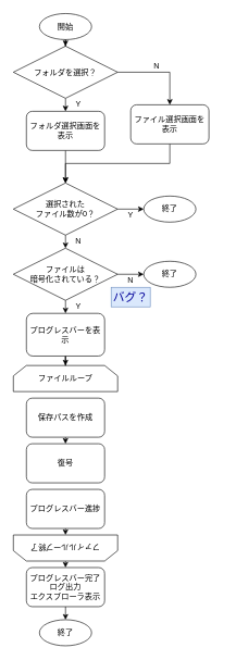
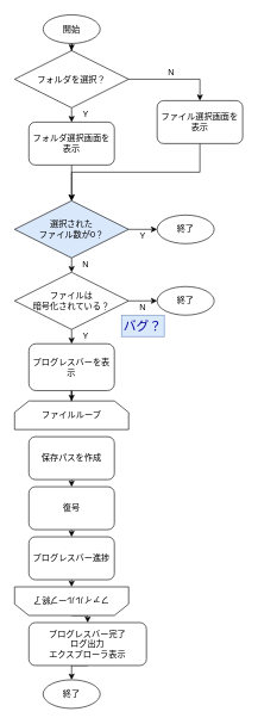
  <mxCell id="0" />
  <mxCell id="1" parent="0" />
  <mxCell id="2" style="edgeStyle=orthogonalEdgeStyle;rounded=0;orthogonalLoop=1;jettySize=auto;html=1;exitX=0.5;exitY=1;exitDx=0;exitDy=0;" edge="1" parent="1" source="3" target="6"><mxGeometry relative="1" as="geometry" /></mxCell>
  <mxCell id="3" value="開始" style="ellipse;whiteSpace=wrap;html=1;" vertex="1" parent="1"><mxGeometry x="60" y="20" width="80" height="40" as="geometry" /></mxCell>
  <mxCell id="4" style="edgeStyle=orthogonalEdgeStyle;rounded=0;orthogonalLoop=1;jettySize=auto;html=1;exitX=0.5;exitY=1;exitDx=0;exitDy=0;entryX=0.5;entryY=0;entryDx=0;entryDy=0;" edge="1" parent="1" source="6" target="8"><mxGeometry relative="1" as="geometry" /></mxCell>
  <mxCell id="5" style="edgeStyle=orthogonalEdgeStyle;rounded=0;orthogonalLoop=1;jettySize=auto;html=1;exitX=1;exitY=0.5;exitDx=0;exitDy=0;entryX=0.5;entryY=0;entryDx=0;entryDy=0;" edge="1" parent="1" source="6" target="10"><mxGeometry relative="1" as="geometry" /></mxCell>
  <mxCell id="6" value="フォルダを選択？" style="rhombus;whiteSpace=wrap;html=1;" vertex="1" parent="1"><mxGeometry x="20" y="70" width="160" height="80" as="geometry" /></mxCell>
  <mxCell id="7" style="edgeStyle=orthogonalEdgeStyle;rounded=0;orthogonalLoop=1;jettySize=auto;html=1;exitX=0.5;exitY=1;exitDx=0;exitDy=0;entryX=0.5;entryY=0;entryDx=0;entryDy=0;" edge="1" parent="1" source="8" target="15"><mxGeometry relative="1" as="geometry" /></mxCell>
  <mxCell id="8" value="フォルダ選択画面を表示" style="rounded=1;whiteSpace=wrap;html=1;" vertex="1" parent="1"><mxGeometry x="40" y="170" width="120" height="60" as="geometry" /></mxCell>
  <mxCell id="9" style="edgeStyle=orthogonalEdgeStyle;rounded=0;orthogonalLoop=1;jettySize=auto;html=1;exitX=0.5;exitY=1;exitDx=0;exitDy=0;entryX=0.5;entryY=0;entryDx=0;entryDy=0;" edge="1" parent="1" source="10" target="15"><mxGeometry relative="1" as="geometry" /></mxCell>
- <mxCell id="10" value="ファイル選択画面を表示" style="rounded=1;whiteSpace=wrap;html=1;" vertex="1" parent="1"><mxGeometry x="200" y="160" width="120" height="60" as="geometry" /></mxCell>
+ <mxCell id="10" value="ファイル選択画面を表示" style="rounded=1;whiteSpace=wrap;html=1;" vertex="1" parent="1"><mxGeometry x="220" y="140" width="120" height="60" as="geometry" /></mxCell>
  <mxCell id="11" value="N" style="text;html=1;strokeColor=none;fillColor=none;align=center;verticalAlign=middle;whiteSpace=wrap;rounded=0;" vertex="1" parent="1"><mxGeometry x="100" y="360" width="40" height="20" as="geometry" /></mxCell>
  <mxCell id="12" value="Y" style="text;html=1;strokeColor=none;fillColor=none;align=center;verticalAlign=middle;whiteSpace=wrap;rounded=0;" vertex="1" parent="1"><mxGeometry x="100" y="150" width="40" height="20" as="geometry" /></mxCell>
  <mxCell id="13" style="edgeStyle=orthogonalEdgeStyle;rounded=0;orthogonalLoop=1;jettySize=auto;html=1;exitX=1;exitY=0.5;exitDx=0;exitDy=0;" edge="1" parent="1" source="15" target="16"><mxGeometry relative="1" as="geometry" /></mxCell>
  <mxCell id="14" style="edgeStyle=orthogonalEdgeStyle;rounded=0;orthogonalLoop=1;jettySize=auto;html=1;exitX=0.5;exitY=1;exitDx=0;exitDy=0;entryX=0.5;entryY=0;entryDx=0;entryDy=0;" edge="1" parent="1" source="15" target="20"><mxGeometry relative="1" as="geometry" /></mxCell>
- <mxCell id="15" value="選択された&lt;br&gt;ファイル数が0？" style="rhombus;whiteSpace=wrap;html=1;" vertex="1" parent="1"><mxGeometry x="20" y="280" width="160" height="80" as="geometry" /></mxCell>
+ <mxCell id="15" value="選択された&lt;br&gt;ファイル数が0？" style="rhombus;whiteSpace=wrap;html=1;fillColor=#dae8fc;" vertex="1" parent="1"><mxGeometry x="20" y="280" width="160" height="80" as="geometry" /></mxCell>
  <mxCell id="16" value="終了" style="ellipse;whiteSpace=wrap;html=1;" vertex="1" parent="1"><mxGeometry x="220" y="300" width="80" height="40" as="geometry" /></mxCell>
  <mxCell id="17" value="Y" style="text;html=1;strokeColor=none;fillColor=none;align=center;verticalAlign=middle;whiteSpace=wrap;rounded=0;" vertex="1" parent="1"><mxGeometry x="180" y="320" width="40" height="20" as="geometry" /></mxCell>
  <mxCell id="18" style="edgeStyle=orthogonalEdgeStyle;rounded=0;orthogonalLoop=1;jettySize=auto;html=1;exitX=1;exitY=0.5;exitDx=0;exitDy=0;entryX=0;entryY=0.5;entryDx=0;entryDy=0;" edge="1" parent="1" source="20" target="22"><mxGeometry relative="1" as="geometry" /></mxCell>
  <mxCell id="19" style="edgeStyle=orthogonalEdgeStyle;rounded=0;orthogonalLoop=1;jettySize=auto;html=1;exitX=0.5;exitY=1;exitDx=0;exitDy=0;entryX=0.5;entryY=0;entryDx=0;entryDy=0;fontColor=#000099;" edge="1" parent="1" source="20" target="26"><mxGeometry relative="1" as="geometry" /></mxCell>
  <mxCell id="20" value="ファイルは&lt;br&gt;暗号化されている？" style="rhombus;whiteSpace=wrap;html=1;" vertex="1" parent="1"><mxGeometry x="20" y="380" width="160" height="80" as="geometry" /></mxCell>
  <mxCell id="21" value="N" style="text;html=1;strokeColor=none;fillColor=none;align=center;verticalAlign=middle;whiteSpace=wrap;rounded=0;" vertex="1" parent="1"><mxGeometry x="220" y="90" width="40" height="20" as="geometry" /></mxCell>
  <mxCell id="22" value="終了" style="ellipse;whiteSpace=wrap;html=1;" vertex="1" parent="1"><mxGeometry x="220" y="400" width="80" height="40" as="geometry" /></mxCell>
  <mxCell id="23" value="N" style="text;html=1;strokeColor=none;fillColor=none;align=center;verticalAlign=middle;whiteSpace=wrap;rounded=0;" vertex="1" parent="1"><mxGeometry x="180" y="420" width="40" height="20" as="geometry" /></mxCell>
  <mxCell id="24" value="&lt;font style=&quot;font-size: 18px&quot;&gt;バグ？&lt;/font&gt;" style="text;html=1;align=center;verticalAlign=middle;whiteSpace=wrap;rounded=0;fillColor=#dae8fc;strokeColor=#6c8ebf;fontColor=#000099;" vertex="1" parent="1"><mxGeometry x="170" y="440" width="60" height="30" as="geometry" /></mxCell>
  <mxCell id="25" style="edgeStyle=orthogonalEdgeStyle;rounded=0;orthogonalLoop=1;jettySize=auto;html=1;exitX=0.5;exitY=1;exitDx=0;exitDy=0;fontColor=#000099;" edge="1" parent="1" source="26" target="28"><mxGeometry relative="1" as="geometry" /></mxCell>
  <mxCell id="26" value="&lt;font color=&quot;#000000&quot;&gt;プログレスバーを表示&lt;/font&gt;" style="rounded=1;whiteSpace=wrap;html=1;strokeColor=#000000;fillColor=#ffffff;fontColor=#000099;" vertex="1" parent="1"><mxGeometry x="40" y="480" width="120" height="65.5" as="geometry" /></mxCell>
  <mxCell id="27" value="Y" style="text;html=1;strokeColor=none;fillColor=none;align=center;verticalAlign=middle;whiteSpace=wrap;rounded=0;" vertex="1" parent="1"><mxGeometry x="100" y="460" width="40" height="20" as="geometry" /></mxCell>
  <mxCell id="28" value="&lt;font color=&quot;#000000&quot;&gt;ファイルループ&lt;/font&gt;" style="shape=loopLimit;whiteSpace=wrap;html=1;rounded=0;strokeColor=#000000;fillColor=#ffffff;fontColor=#000099;" vertex="1" parent="1"><mxGeometry x="20" y="560" width="160" height="40" as="geometry" /></mxCell>
  <mxCell id="29" style="edgeStyle=orthogonalEdgeStyle;rounded=0;orthogonalLoop=1;jettySize=auto;html=1;exitX=0.5;exitY=1;exitDx=0;exitDy=0;entryX=0.5;entryY=0;entryDx=0;entryDy=0;fontColor=#000099;" edge="1" parent="1" source="30" target="32"><mxGeometry relative="1" as="geometry" /></mxCell>
  <mxCell id="30" value="&lt;font color=&quot;#000000&quot;&gt;保存パスを作成&lt;/font&gt;" style="rounded=1;whiteSpace=wrap;html=1;strokeColor=#000000;fillColor=#ffffff;fontColor=#000099;" vertex="1" parent="1"><mxGeometry x="40" y="610" width="120" height="60" as="geometry" /></mxCell>
+ <mxCell id="31" style="edgeStyle=orthogonalEdgeStyle;rounded=0;orthogonalLoop=1;jettySize=auto;html=1;exitX=0.5;exitY=1;exitDx=0;exitDy=0;entryX=0.5;entryY=0;entryDx=0;entryDy=0;fontColor=#000099;" edge="1" parent="1" source="32" target="34"><mxGeometry relative="1" as="geometry" /></mxCell>
  <mxCell id="32" value="&lt;font color=&quot;#000000&quot;&gt;復号&lt;/font&gt;" style="rounded=1;whiteSpace=wrap;html=1;strokeColor=#000000;fillColor=#ffffff;fontColor=#000099;" vertex="1" parent="1"><mxGeometry x="40" y="680" width="120" height="60" as="geometry" /></mxCell>
  <mxCell id="33" style="edgeStyle=orthogonalEdgeStyle;rounded=0;orthogonalLoop=1;jettySize=auto;html=1;exitX=0.5;exitY=1;exitDx=0;exitDy=0;entryX=0.5;entryY=1;entryDx=0;entryDy=0;fontColor=#000099;" edge="1" parent="1" source="34" target="36"><mxGeometry relative="1" as="geometry" /></mxCell>
  <mxCell id="34" value="&lt;font color=&quot;#000000&quot;&gt;プログレスバー進捗&lt;/font&gt;" style="rounded=1;whiteSpace=wrap;html=1;strokeColor=#000000;fillColor=#ffffff;fontColor=#000099;" vertex="1" parent="1"><mxGeometry x="40" y="750" width="120" height="60" as="geometry" /></mxCell>
  <mxCell id="35" style="edgeStyle=orthogonalEdgeStyle;rounded=0;orthogonalLoop=1;jettySize=auto;html=1;exitX=0.5;exitY=0;exitDx=0;exitDy=0;entryX=0.5;entryY=0;entryDx=0;entryDy=0;fontColor=#000099;" edge="1" parent="1" source="36" target="38"><mxGeometry relative="1" as="geometry" /></mxCell>
  <mxCell id="36" value="&lt;font color=&quot;#000000&quot;&gt;ファイルループ終了&lt;/font&gt;" style="shape=loopLimit;whiteSpace=wrap;html=1;rounded=0;strokeColor=#000000;fillColor=#ffffff;fontColor=#000099;rotation=-180;" vertex="1" parent="1"><mxGeometry x="20" y="820" width="160" height="40" as="geometry" /></mxCell>
  <mxCell id="37" style="edgeStyle=orthogonalEdgeStyle;rounded=0;orthogonalLoop=1;jettySize=auto;html=1;exitX=0.5;exitY=1;exitDx=0;exitDy=0;entryX=0.5;entryY=0;entryDx=0;entryDy=0;fontColor=#000099;" edge="1" parent="1" source="38" target="39"><mxGeometry relative="1" as="geometry" /></mxCell>
- <mxCell id="38" value="&lt;font color=&quot;#000000&quot;&gt;プログレスバー完了&lt;br&gt;ログ出力&lt;br&gt;エクスプローラ表示&lt;/font&gt;" style="rounded=1;whiteSpace=wrap;html=1;strokeColor=#000000;fillColor=#ffffff;fontColor=#000099;" vertex="1" parent="1"><mxGeometry x="40" y="870" width="120" height="60" as="geometry" /></mxCell>
+ <mxCell id="38" value="&lt;font color=&quot;#000000&quot;&gt;プログレスバー完了&lt;br&gt;ログ出力&lt;br&gt;エクスプローラ表示&lt;/font&gt;" style="rounded=1;whiteSpace=wrap;html=1;strokeColor=#000000;fillColor=#ffffff;fontColor=#000099;" vertex="1" parent="1"><mxGeometry x="40" y="870" width="165" height="60" as="geometry" /></mxCell>
  <mxCell id="39" value="終了" style="ellipse;whiteSpace=wrap;html=1;" vertex="1" parent="1"><mxGeometry x="60" y="950" width="80" height="40" as="geometry" /></mxCell>
